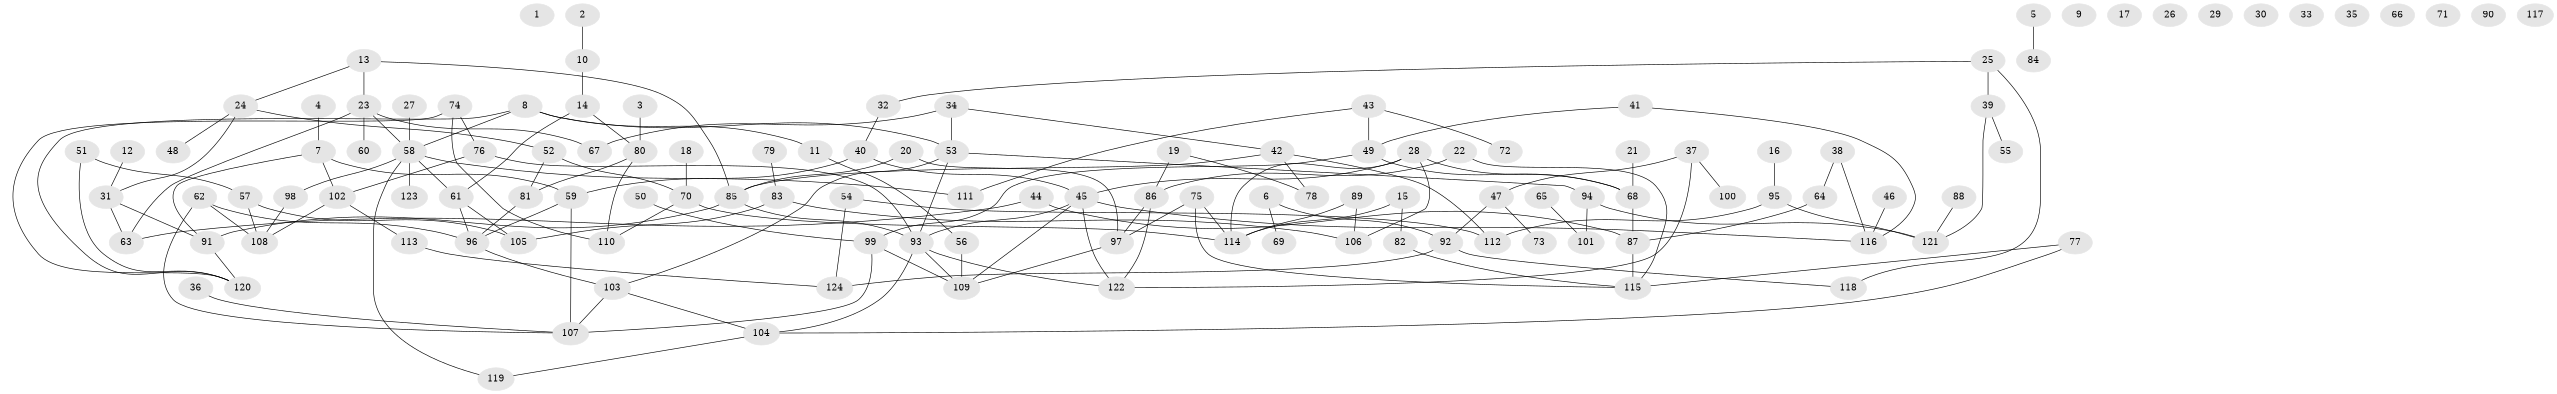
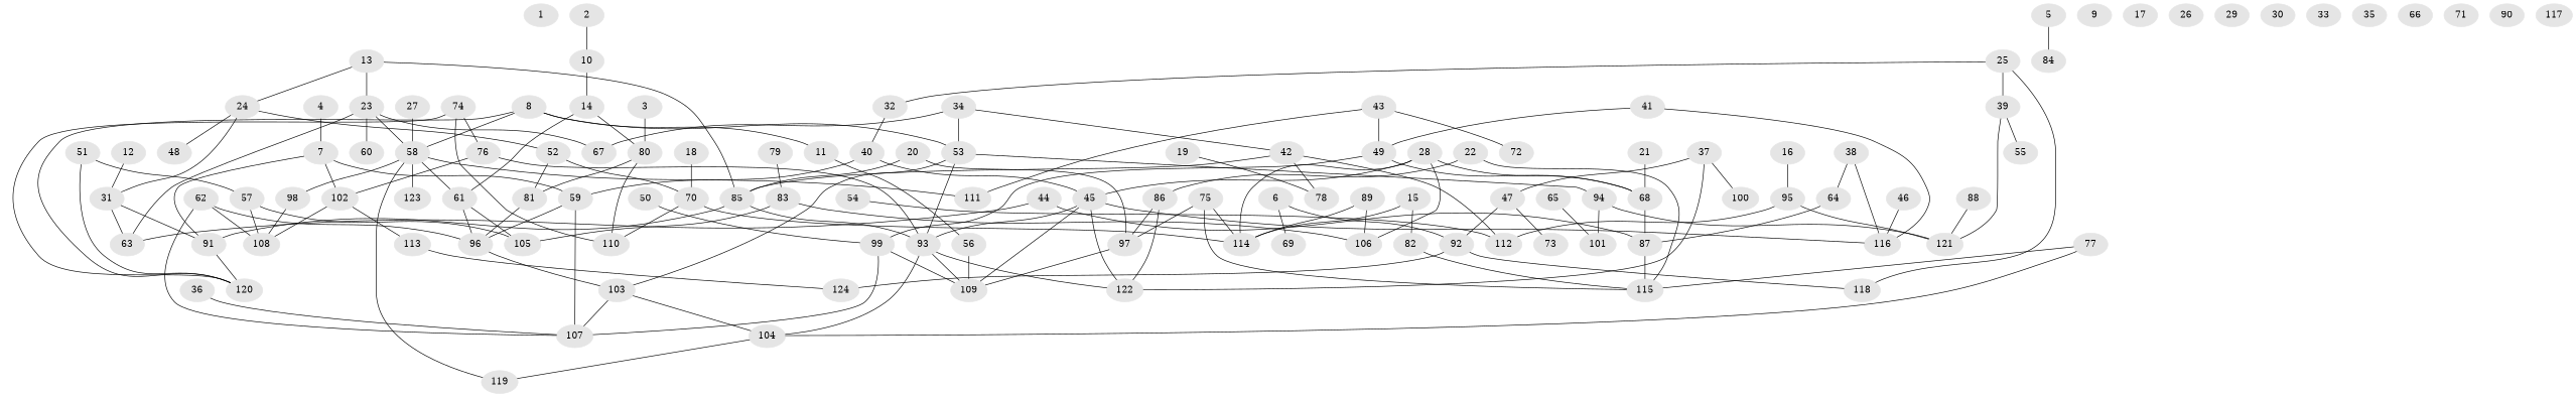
  graph {
    node [color=gray90 style=filled]
    1
    2
    10
    14
    3
    80
    81
    110
    4
    7
    59
    91
    102
    5
    84
    6
    69
    92
    118
    124
    107
    96
    120
    108
    113
    8
    11
    53
    58
    56
    93
    94
    103
    61
    111
    98
    119
    123
    9
    109
    12
    31
    63
    13
    23
    24
    85
    60
    67
    48
    52
    105
    15
    82
    114
    115
    16
    95
    121
    112
    17
    18
    70
    19
    78
    86
    97
    122
    20
    21
    68
    87
    22
    25
    32
    39
    40
    55
    26
    27
    28
    45
    106
    116
    29
    30
    33
    34
    42
    35
    36
    37
    47
    100
    73
    38
    64
    41
    49
    99
    43
    72
    44
    104
    46
    50
    51
    57
    101
    54
    62
    65
    66
    71
    74
    76
    75
    77
    79
    83
    88
    89
    90
    117
    2 -- 10
    10 -- 14
    14 -- 80
    14 -- 61
    3 -- 80
    80 -- 81
    80 -- 110
    81 -- 96
    4 -- 7
    7 -- 59
    7 -- 91
    7 -- 102
    59 -- 107
    59 -- 96
    91 -- 120
    102 -- 108
    102 -- 113
    5 -- 84
    6 -- 69
    6 -- 92
    92 -- 118
    92 -- 124
    96 -- 103
    113 -- 124
    8 -- 120
    8 -- 11
    8 -- 53
    8 -- 58
    11 -- 56
    53 -- 93
    53 -- 94
    53 -- 103
    58 -- 61
    58 -- 111
    58 -- 98
    58 -- 119
    58 -- 123
    56 -- 109
    93 -- 109
    93 -- 122
    93 -- 104
    94 -- 121
    94 -- 101
    103 -- 107
    103 -- 104
    61 -- 96
    61 -- 105
    98 -- 108
    12 -- 31
    31 -- 91
    31 -- 63
    13 -- 23
    13 -- 24
    13 -- 85
    23 -- 58
    23 -- 63
    23 -- 60
    23 -- 67
    24 -- 31
    24 -- 48
    24 -- 52
    85 -- 91
    85 -- 93
    52 -- 81
    52 -- 70
    15 -- 82
    15 -- 114
    82 -- 115
    16 -- 95
    95 -- 121
    95 -- 112
    18 -- 70
    70 -- 110
    70 -- 114
    19 -- 78
-   19 -- 86
    86 -- 97
    86 -- 122
    97 -- 109
    20 -- 85
    20 -- 97
    21 -- 68
    68 -- 87
    87 -- 115
    22 -- 115
    22 -- 86
    25 -- 118
    25 -- 32
    25 -- 39
    32 -- 40
    39 -- 121
    39 -- 55
    40 -- 59
    40 -- 45
    27 -- 58
    28 -- 114
    28 -- 68
    28 -- 45
    28 -- 106
    45 -- 93
    45 -- 109
    45 -- 122
    45 -- 116
    34 -- 53
    34 -- 67
    34 -- 42
    42 -- 85
    42 -- 112
    42 -- 78
    36 -- 107
    37 -- 122
    37 -- 47
    37 -- 100
    47 -- 92
    47 -- 73
    38 -- 116
    38 -- 64
    64 -- 87
    41 -- 116
    41 -- 49
    49 -- 68
    49 -- 99
    99 -- 107
    99 -- 109
    43 -- 111
    43 -- 49
    43 -- 72
    44 -- 63
    44 -- 87
    104 -- 119
    46 -- 116
    50 -- 99
    51 -- 120
    51 -- 57
    57 -- 108
    57 -- 105
-   54 -- 124
    54 -- 112
    62 -- 107
    62 -- 96
    62 -- 108
    65 -- 101
    74 -- 110
    74 -- 120
    74 -- 76
    76 -- 102
    76 -- 93
    75 -- 114
    75 -- 115
    75 -- 97
    77 -- 115
    77 -- 104
    79 -- 83
    83 -- 105
    83 -- 106
    88 -- 121
    89 -- 114
    89 -- 106
  }
